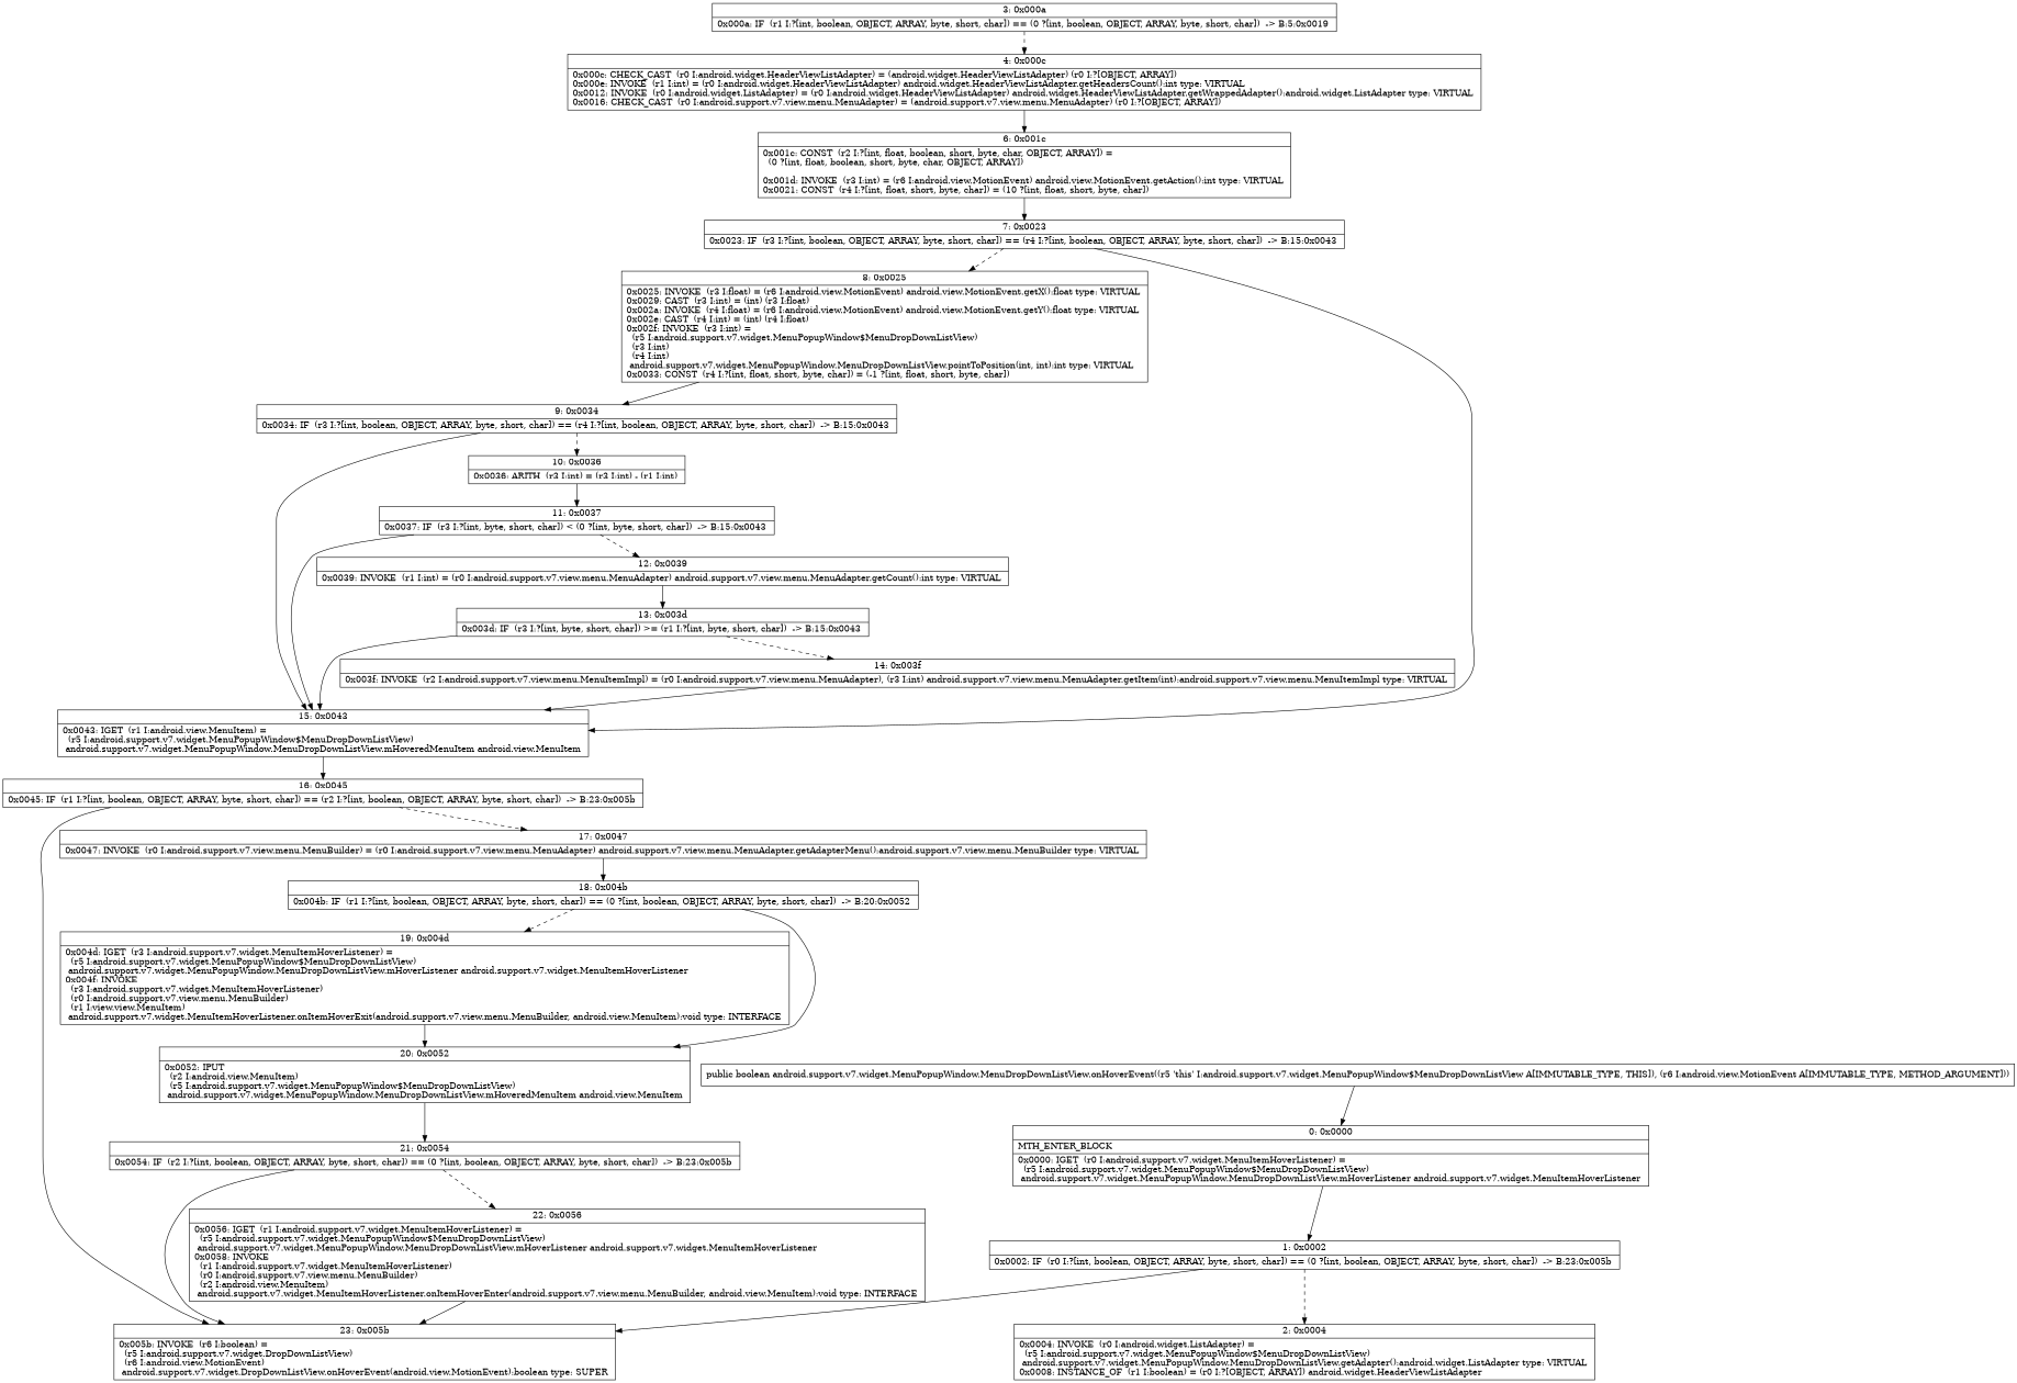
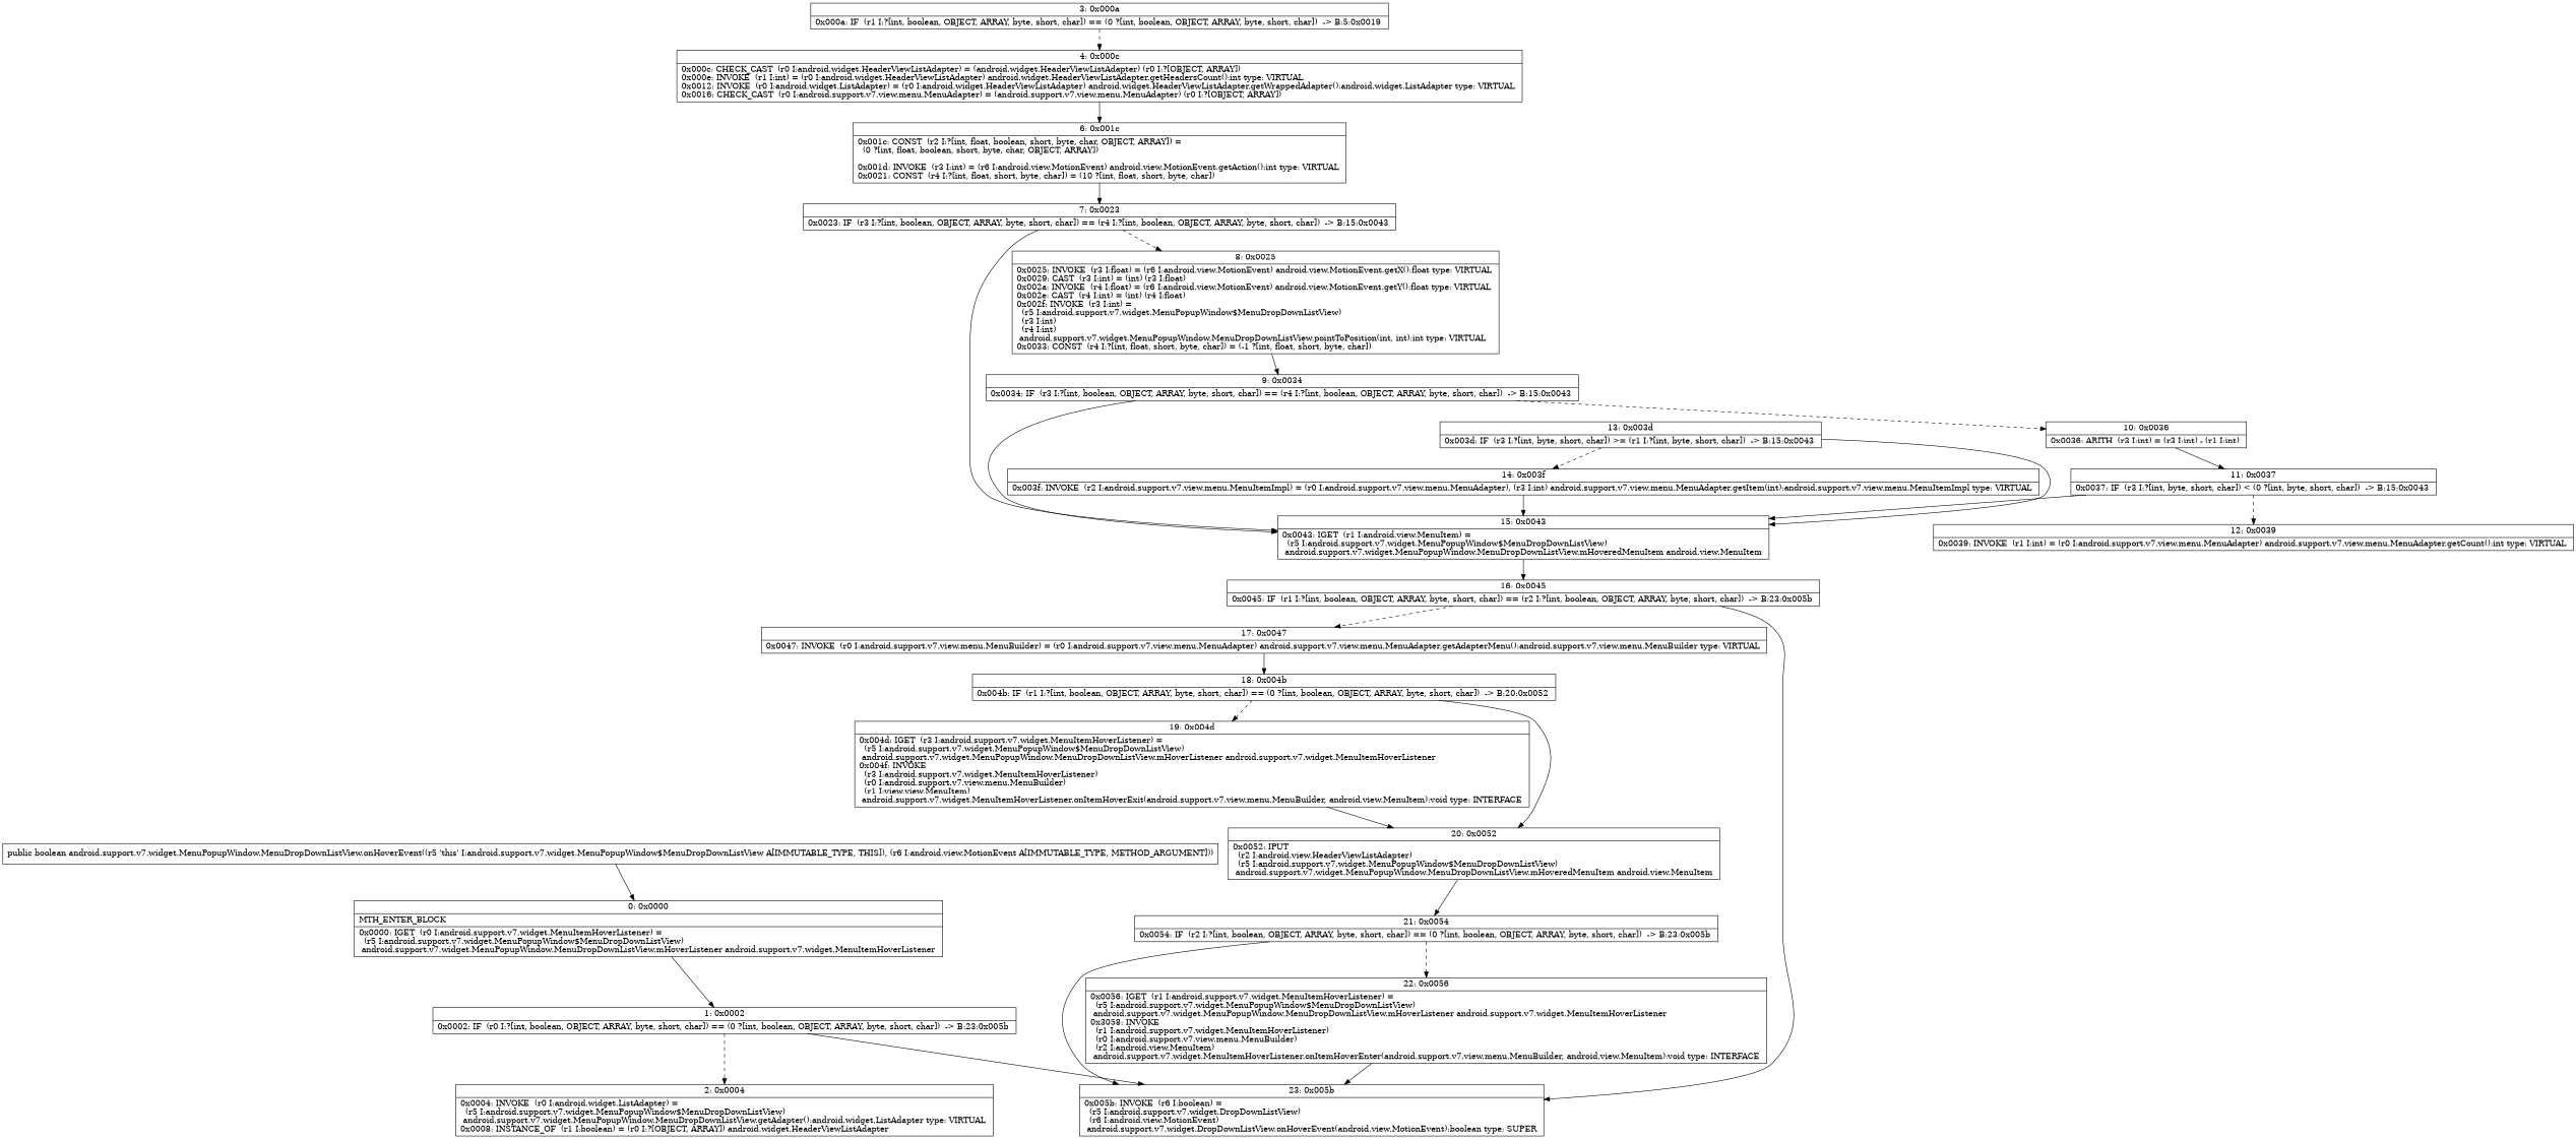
  digraph {
    node [shape=record]
    n1 [label="{0\:\ 0x0000|MTH_ENTER_BLOCK\l|0x0000: IGET  (r0 I:android.support.v7.widget.MenuItemHoverListener) = \l  (r5 I:android.support.v7.widget.MenuPopupWindow$MenuDropDownListView)\l android.support.v7.widget.MenuPopupWindow.MenuDropDownListView.mHoverListener android.support.v7.widget.MenuItemHoverListener \l}"]
    n2 [label="{1\:\ 0x0002|0x0002: IF  (r0 I:?[int, boolean, OBJECT, ARRAY, byte, short, char]) == (0 ?[int, boolean, OBJECT, ARRAY, byte, short, char])  \-\> B:23:0x005b \l}"]
    n3 [label="{2\:\ 0x0004|0x0004: INVOKE  (r0 I:android.widget.ListAdapter) = \l  (r5 I:android.support.v7.widget.MenuPopupWindow$MenuDropDownListView)\l android.support.v7.widget.MenuPopupWindow.MenuDropDownListView.getAdapter():android.widget.ListAdapter type: VIRTUAL \l0x0008: INSTANCE_OF  (r1 I:boolean) = (r0 I:?[OBJECT, ARRAY]) android.widget.HeaderViewListAdapter \l}"]
    n4 [label="{23\:\ 0x005b|0x005b: INVOKE  (r6 I:boolean) = \l  (r5 I:android.support.v7.widget.DropDownListView)\l  (r6 I:android.view.MotionEvent)\l android.support.v7.widget.DropDownListView.onHoverEvent(android.view.MotionEvent):boolean type: SUPER \l}"]
    n5 [label="{3\:\ 0x000a|0x000a: IF  (r1 I:?[int, boolean, OBJECT, ARRAY, byte, short, char]) == (0 ?[int, boolean, OBJECT, ARRAY, byte, short, char])  \-\> B:5:0x0019 \l}"]
    n6 [label="{4\:\ 0x000c|0x000c: CHECK_CAST  (r0 I:android.widget.HeaderViewListAdapter) = (android.widget.HeaderViewListAdapter) (r0 I:?[OBJECT, ARRAY]) \l0x000e: INVOKE  (r1 I:int) = (r0 I:android.widget.HeaderViewListAdapter) android.widget.HeaderViewListAdapter.getHeadersCount():int type: VIRTUAL \l0x0012: INVOKE  (r0 I:android.widget.ListAdapter) = (r0 I:android.widget.HeaderViewListAdapter) android.widget.HeaderViewListAdapter.getWrappedAdapter():android.widget.ListAdapter type: VIRTUAL \l0x0016: CHECK_CAST  (r0 I:android.support.v7.view.menu.MenuAdapter) = (android.support.v7.view.menu.MenuAdapter) (r0 I:?[OBJECT, ARRAY]) \l}"]
    n7 [label="{6\:\ 0x001c|0x001c: CONST  (r2 I:?[int, float, boolean, short, byte, char, OBJECT, ARRAY]) = \l  (0 ?[int, float, boolean, short, byte, char, OBJECT, ARRAY])\l \l0x001d: INVOKE  (r3 I:int) = (r6 I:android.view.MotionEvent) android.view.MotionEvent.getAction():int type: VIRTUAL \l0x0021: CONST  (r4 I:?[int, float, short, byte, char]) = (10 ?[int, float, short, byte, char]) \l}"]
    n8 [label="{7\:\ 0x0023|0x0023: IF  (r3 I:?[int, boolean, OBJECT, ARRAY, byte, short, char]) == (r4 I:?[int, boolean, OBJECT, ARRAY, byte, short, char])  \-\> B:15:0x0043 \l}"]
    n9 [label="{8\:\ 0x0025|0x0025: INVOKE  (r3 I:float) = (r6 I:android.view.MotionEvent) android.view.MotionEvent.getX():float type: VIRTUAL \l0x0029: CAST  (r3 I:int) = (int) (r3 I:float) \l0x002a: INVOKE  (r4 I:float) = (r6 I:android.view.MotionEvent) android.view.MotionEvent.getY():float type: VIRTUAL \l0x002e: CAST  (r4 I:int) = (int) (r4 I:float) \l0x002f: INVOKE  (r3 I:int) = \l  (r5 I:android.support.v7.widget.MenuPopupWindow$MenuDropDownListView)\l  (r3 I:int)\l  (r4 I:int)\l android.support.v7.widget.MenuPopupWindow.MenuDropDownListView.pointToPosition(int, int):int type: VIRTUAL \l0x0033: CONST  (r4 I:?[int, float, short, byte, char]) = (\-1 ?[int, float, short, byte, char]) \l}"]
    n10 [label="{15\:\ 0x0043|0x0043: IGET  (r1 I:android.view.MenuItem) = \l  (r5 I:android.support.v7.widget.MenuPopupWindow$MenuDropDownListView)\l android.support.v7.widget.MenuPopupWindow.MenuDropDownListView.mHoveredMenuItem android.view.MenuItem \l}"]
    n11 [label="{9\:\ 0x0034|0x0034: IF  (r3 I:?[int, boolean, OBJECT, ARRAY, byte, short, char]) == (r4 I:?[int, boolean, OBJECT, ARRAY, byte, short, char])  \-\> B:15:0x0043 \l}"]
    n12 [label="{16\:\ 0x0045|0x0045: IF  (r1 I:?[int, boolean, OBJECT, ARRAY, byte, short, char]) == (r2 I:?[int, boolean, OBJECT, ARRAY, byte, short, char])  \-\> B:23:0x005b \l}"]
    n13 [label="{10\:\ 0x0036|0x0036: ARITH  (r3 I:int) = (r3 I:int) \- (r1 I:int) \l}"]
    n14 [label="{11\:\ 0x0037|0x0037: IF  (r3 I:?[int, byte, short, char]) \< (0 ?[int, byte, short, char])  \-\> B:15:0x0043 \l}"]
    n15 [label="{12\:\ 0x0039|0x0039: INVOKE  (r1 I:int) = (r0 I:android.support.v7.view.menu.MenuAdapter) android.support.v7.view.menu.MenuAdapter.getCount():int type: VIRTUAL \l}"]
    n16 [label="{13\:\ 0x003d|0x003d: IF  (r3 I:?[int, byte, short, char]) \>= (r1 I:?[int, byte, short, char])  \-\> B:15:0x0043 \l}"]
    n17 [label="{14\:\ 0x003f|0x003f: INVOKE  (r2 I:android.support.v7.view.menu.MenuItemImpl) = (r0 I:android.support.v7.view.menu.MenuAdapter), (r3 I:int) android.support.v7.view.menu.MenuAdapter.getItem(int):android.support.v7.view.menu.MenuItemImpl type: VIRTUAL \l}"]
    n18 [label="{17\:\ 0x0047|0x0047: INVOKE  (r0 I:android.support.v7.view.menu.MenuBuilder) = (r0 I:android.support.v7.view.menu.MenuAdapter) android.support.v7.view.menu.MenuAdapter.getAdapterMenu():android.support.v7.view.menu.MenuBuilder type: VIRTUAL \l}"]
    n19 [label="{18\:\ 0x004b|0x004b: IF  (r1 I:?[int, boolean, OBJECT, ARRAY, byte, short, char]) == (0 ?[int, boolean, OBJECT, ARRAY, byte, short, char])  \-\> B:20:0x0052 \l}"]
    n20 [label="{19\:\ 0x004d|0x004d: IGET  (r3 I:android.support.v7.widget.MenuItemHoverListener) = \l  (r5 I:android.support.v7.widget.MenuPopupWindow$MenuDropDownListView)\l android.support.v7.widget.MenuPopupWindow.MenuDropDownListView.mHoverListener android.support.v7.widget.MenuItemHoverListener \l0x004f: INVOKE  \l  (r3 I:android.support.v7.widget.MenuItemHoverListener)\l  (r0 I:android.support.v7.view.menu.MenuBuilder)\l  (r1 I:view.view.MenuItem)\l android.support.v7.widget.MenuItemHoverListener.onItemHoverExit(android.support.v7.view.menu.MenuBuilder, android.view.MenuItem):void type: INTERFACE \l}"]
-   n21 [label="{20\:\ 0x0052|0x0052: IPUT  \l  (r2 I:android.view.MenuItem)\l  (r5 I:android.support.v7.widget.MenuPopupWindow$MenuDropDownListView)\l android.support.v7.widget.MenuPopupWindow.MenuDropDownListView.mHoveredMenuItem android.view.MenuItem \l}"]
+   n21 [label="{20\:\ 0x0052|0x0052: IPUT  \l  (r2 I:android.view.HeaderViewListAdapter)\l  (r5 I:android.support.v7.widget.MenuPopupWindow$MenuDropDownListView)\l android.support.v7.widget.MenuPopupWindow.MenuDropDownListView.mHoveredMenuItem android.view.MenuItem \l}"]
    n22 [label="{21\:\ 0x0054|0x0054: IF  (r2 I:?[int, boolean, OBJECT, ARRAY, byte, short, char]) == (0 ?[int, boolean, OBJECT, ARRAY, byte, short, char])  \-\> B:23:0x005b \l}"]
-   n23 [label="{22\:\ 0x0056|0x0056: IGET  (r1 I:android.support.v7.widget.MenuItemHoverListener) = \l  (r5 I:android.support.v7.widget.MenuPopupWindow$MenuDropDownListView)\l android.support.v7.widget.MenuPopupWindow.MenuDropDownListView.mHoverListener android.support.v7.widget.MenuItemHoverListener \l0x0058: INVOKE  \l  (r1 I:android.support.v7.widget.MenuItemHoverListener)\l  (r0 I:android.support.v7.view.menu.MenuBuilder)\l  (r2 I:android.view.MenuItem)\l android.support.v7.widget.MenuItemHoverListener.onItemHoverEnter(android.support.v7.view.menu.MenuBuilder, android.view.MenuItem):void type: INTERFACE \l}"]
+   n23 [label="{22\:\ 0x0056|0x0056: IGET  (r1 I:android.support.v7.widget.MenuItemHoverListener) = \l  (r5 I:android.support.v7.widget.MenuPopupWindow$MenuDropDownListView)\l android.support.v7.widget.MenuPopupWindow.MenuDropDownListView.mHoverListener android.support.v7.widget.MenuItemHoverListener \l0x3058: INVOKE  \l  (r1 I:android.support.v7.widget.MenuItemHoverListener)\l  (r0 I:android.support.v7.view.menu.MenuBuilder)\l  (r2 I:android.view.MenuItem)\l android.support.v7.widget.MenuItemHoverListener.onItemHoverEnter(android.support.v7.view.menu.MenuBuilder, android.view.MenuItem):void type: INTERFACE \l}"]
    n24 [label="{public boolean android.support.v7.widget.MenuPopupWindow.MenuDropDownListView.onHoverEvent((r5 'this' I:android.support.v7.widget.MenuPopupWindow$MenuDropDownListView A[IMMUTABLE_TYPE, THIS]), (r6 I:android.view.MotionEvent A[IMMUTABLE_TYPE, METHOD_ARGUMENT])) }"]
    n1 -> n2
    n2 -> n3 [style=dashed]
    n2 -> n4
    n5 -> n6 [style=dashed]
    n6 -> n7
    n7 -> n8
    n8 -> n9 [style=dashed]
    n8 -> n10
    n9 -> n11
    n10 -> n12
    n11 -> n10
    n11 -> n13 [style=dashed]
    n12 -> n4
    n12 -> n18 [style=dashed]
    n13 -> n14
    n14 -> n10
    n14 -> n15 [style=dashed]
-   n15 -> n16
    n16 -> n10
    n16 -> n17 [style=dashed]
    n17 -> n10
    n18 -> n19
    n19 -> n20 [style=dashed]
    n19 -> n21
    n20 -> n21
    n21 -> n22
    n22 -> n4
    n22 -> n23 [style=dashed]
    n23 -> n4
    n24 -> n1
  }
